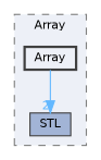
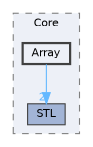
  digraph {
    compound=true
    node [color=grey25 fontname=Helvetica fontsize=10 shape=box]
    n1 [fillcolor="#a2b4d6" height=0.2 label=STL style=filled width=0.4]
    n2 [fillcolor="#edf0f7" height=0.2 label=Array style="filled,bold" width=0.4]
    subgraph cluster_1 {
      bgcolor="#edf0f7"
      fontname=Helvetica
      fontsize=10
-     label=Array
+     label=Core
      pencolor=grey50
      style="filled,dashed"
      n1
      n2
    }
    n2 -> n1 [color=steelblue1 fontcolor=steelblue1 fontname=Helvetica fontsize=10 headlabel=2 labeldistance=1.5 labelfontname=Helvetica labelfontsize=10]
  }
